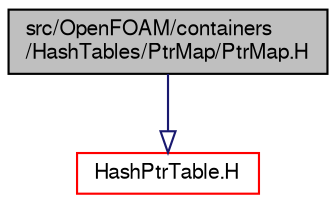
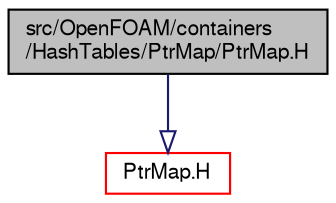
  digraph {
    node [fontname=FreeSans fontsize=10 shape=record]
    n1 [color=black fillcolor=grey75 fontcolor=black height=0.2 label="src/OpenFOAM/containers\l/HashTables/PtrMap/PtrMap.H" style=filled width=0.4]
-   n2 [color=red height=0.2 label="HashPtrTable.H" width=0.4]
+   n2 [color=red height=0.2 label="PtrMap.H" width=0.4]
    n1 -> n2 [color=midnightblue fontname=FreeSans fontsize=10 labelfontname=FreeSans labelfontsize=10 style=solid arrowhead=onormal]
  }
